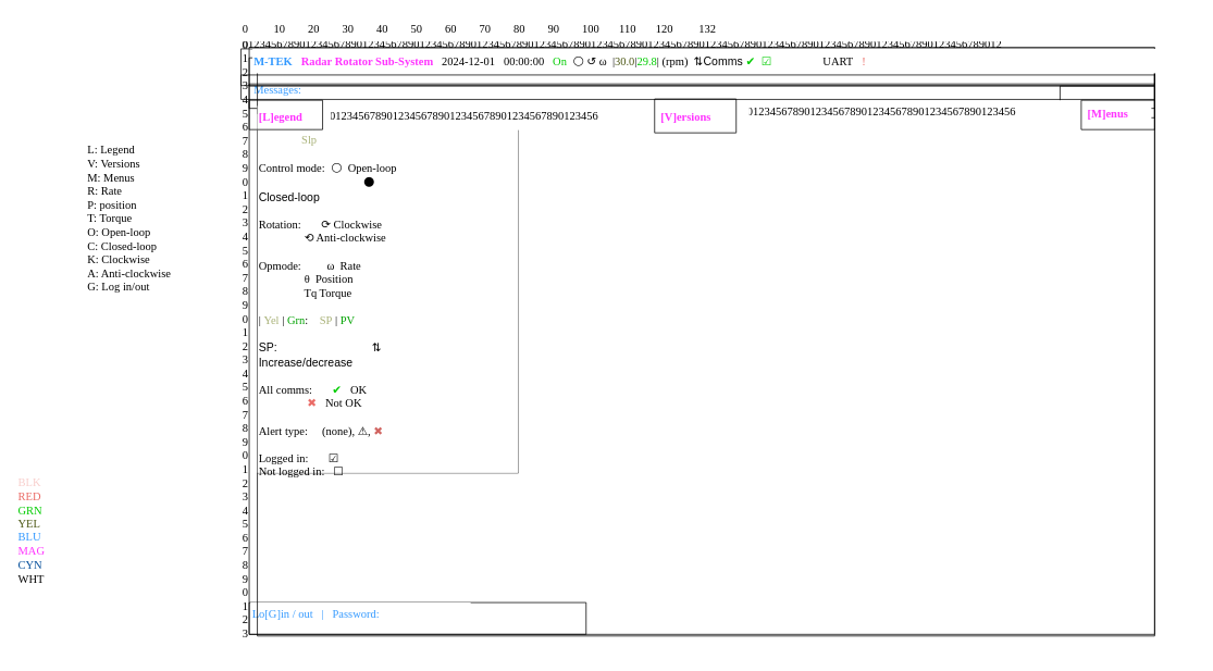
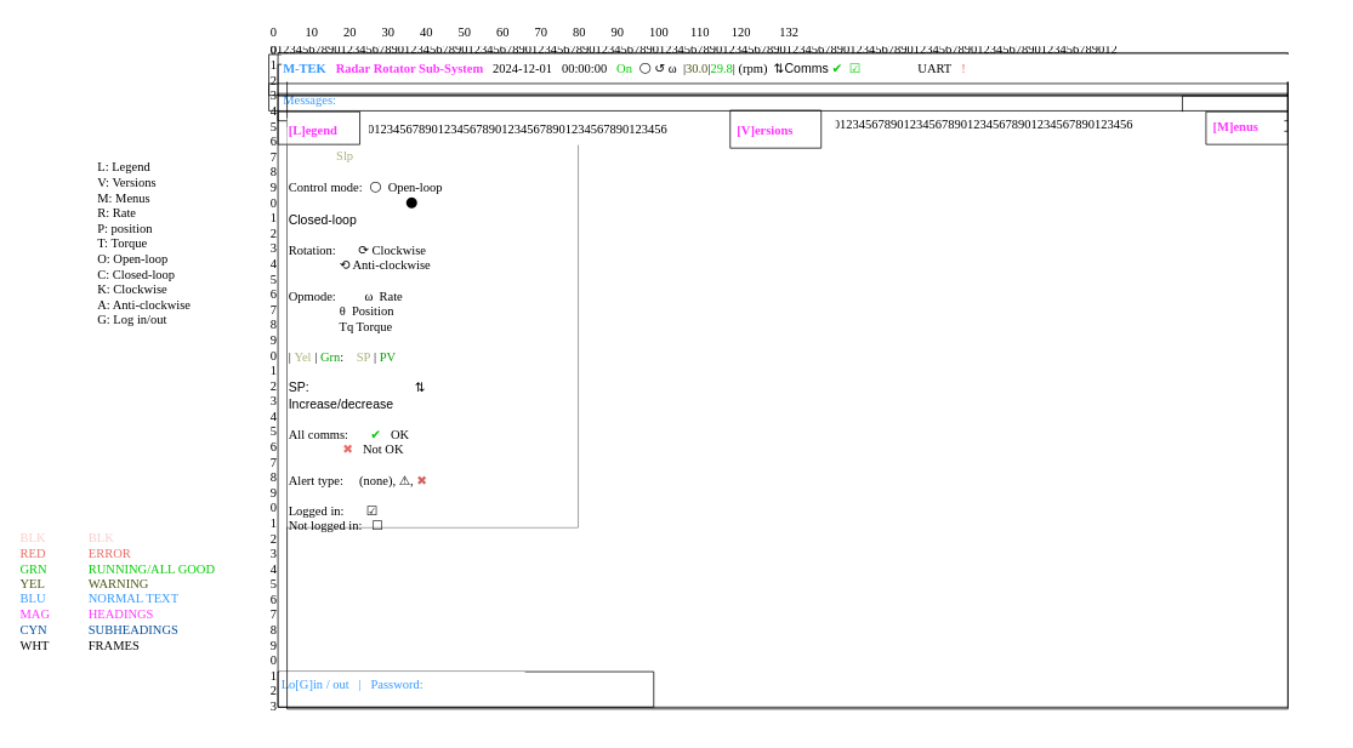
  <mxCell id="0" />
  <mxCell id="1" parent="0" />
  <mxCell id="2" value="&lt;font&gt;0123456789012345678901234567890123456789012345678901234567890123456789012345678901234567890123456789012345678901234567890123456789012&lt;/font&gt;" style="text;html=1;align=left;verticalAlign=middle;resizable=0;points=[];autosize=1;strokeColor=none;fillColor=default;fontFamily=Lucida Console;fontSize=14;" parent="1" vertex="1"><mxGeometry x="295" y="39" width="1150" height="30" as="geometry" /></mxCell>
  <mxCell id="3" value="" style="swimlane;startSize=0;fontFamily=Lucida Console;fontSize=14;" parent="1" vertex="1"><mxGeometry x="305" y="57" width="1110" height="720" as="geometry" /></mxCell>
  <mxCell id="4" value="&lt;font color=&quot;#3399ff&quot;&gt;Messages:&lt;/font&gt;" style="text;html=1;align=left;verticalAlign=middle;resizable=0;points=[];autosize=1;strokeColor=none;fillColor=default;fontFamily=Lucida Console;fontSize=14;" parent="3" vertex="1"><mxGeometry x="4" y="38" width="100" height="30" as="geometry" /></mxCell>
  <mxCell id="5" value="&#10;" style="swimlane;startSize=0;fontFamily=Lucida Console;fontSize=14;" parent="3" vertex="1"><mxGeometry x="-10" y="34" width="1120" height="30" as="geometry" /></mxCell>
  <mxCell id="6" value="&#10;" style="swimlane;startSize=0;fontFamily=Lucida Console;fontSize=14;" parent="3" vertex="1"><mxGeometry y="681" width="413" height="39" as="geometry" /></mxCell>
  <mxCell id="7" value="&lt;span style=&quot;color: rgb(51, 153, 255);&quot;&gt;Lo[G]in / out&amp;nbsp; &amp;nbsp;|&amp;nbsp; &amp;nbsp;&lt;/span&gt;&lt;span style=&quot;color: rgb(51, 153, 255); background-color: initial;&quot;&gt;Password:&lt;/span&gt;" style="text;html=1;align=left;verticalAlign=middle;resizable=0;points=[];autosize=1;strokeColor=none;fillColor=default;fontFamily=Lucida Console;fontSize=14;" parent="6" vertex="1"><mxGeometry x="1.5" width="270" height="30" as="geometry" /></mxCell>
  <mxCell id="8" value="&#10;" style="swimlane;startSize=0;fontFamily=Lucida Console;fontSize=14;" parent="3" vertex="1"><mxGeometry x="-10" y="2" width="1120" height="45" as="geometry" /></mxCell>
  <mxCell id="9" value="&lt;font&gt;0&amp;nbsp; &amp;nbsp; &amp;nbsp; &amp;nbsp; &amp;nbsp;10&amp;nbsp; &amp;nbsp; &amp;nbsp; &amp;nbsp; 20&amp;nbsp; &amp;nbsp; &amp;nbsp; &amp;nbsp; 30&amp;nbsp; &amp;nbsp; &amp;nbsp; &amp;nbsp; 40&amp;nbsp; &amp;nbsp; &amp;nbsp; &amp;nbsp; 50&amp;nbsp; &amp;nbsp; &amp;nbsp; &amp;nbsp; 60&amp;nbsp; &amp;nbsp; &amp;nbsp; &amp;nbsp; 70&amp;nbsp; &amp;nbsp; &amp;nbsp; &amp;nbsp; 80&amp;nbsp; &amp;nbsp; &amp;nbsp; &amp;nbsp; 90&amp;nbsp; &amp;nbsp; &amp;nbsp; &amp;nbsp; 100&amp;nbsp; &amp;nbsp; &amp;nbsp; &amp;nbsp;110&amp;nbsp; &amp;nbsp; &amp;nbsp; &amp;nbsp;120&amp;nbsp; &amp;nbsp; &amp;nbsp; &amp;nbsp; &amp;nbsp;132&amp;nbsp;&lt;/font&gt;" style="text;html=1;align=left;verticalAlign=middle;resizable=0;points=[];autosize=1;strokeColor=none;fillColor=default;fontFamily=Lucida Console;fontSize=14;" parent="1" vertex="1"><mxGeometry x="295" y="20" width="1170" height="30" as="geometry" /></mxCell>
  <mxCell id="10" value="0&lt;div&gt;1&lt;/div&gt;&lt;div&gt;2&lt;/div&gt;&lt;div&gt;3&lt;/div&gt;&lt;div&gt;4&lt;/div&gt;&lt;div&gt;5&lt;/div&gt;&lt;div&gt;6&lt;/div&gt;&lt;div&gt;7&lt;/div&gt;&lt;div&gt;8&lt;/div&gt;&lt;div&gt;9&lt;/div&gt;&lt;div&gt;0&lt;/div&gt;&lt;div&gt;1&lt;/div&gt;&lt;div&gt;2&lt;/div&gt;&lt;div&gt;3&lt;/div&gt;&lt;div&gt;4&lt;/div&gt;&lt;div&gt;5&lt;/div&gt;&lt;div&gt;6&lt;/div&gt;&lt;div&gt;7&lt;/div&gt;&lt;div&gt;8&lt;/div&gt;&lt;div&gt;9&lt;/div&gt;&lt;div&gt;0&lt;/div&gt;&lt;div&gt;1&lt;/div&gt;&lt;div&gt;2&lt;/div&gt;&lt;div&gt;3&lt;/div&gt;&lt;div&gt;4&lt;/div&gt;&lt;div&gt;5&lt;/div&gt;&lt;div&gt;6&lt;/div&gt;&lt;div&gt;7&lt;/div&gt;&lt;div&gt;8&lt;/div&gt;&lt;div&gt;9&lt;/div&gt;&lt;div&gt;0&lt;/div&gt;&lt;div&gt;1&lt;/div&gt;&lt;div&gt;2&lt;/div&gt;&lt;div&gt;3&lt;/div&gt;&lt;div&gt;4&lt;/div&gt;&lt;div&gt;5&lt;/div&gt;&lt;div&gt;6&lt;/div&gt;&lt;div&gt;7&lt;/div&gt;&lt;div&gt;8&lt;/div&gt;&lt;div&gt;9&lt;/div&gt;&lt;div&gt;0&lt;/div&gt;&lt;div&gt;1&lt;/div&gt;&lt;div&gt;2&lt;/div&gt;&lt;div&gt;3&lt;/div&gt;&lt;div&gt;&lt;br&gt;&lt;/div&gt;&lt;div&gt;&lt;br&gt;&lt;/div&gt;" style="text;whiteSpace=wrap;html=1;fontFamily=Lucida Console;fontSize=14;" parent="1" vertex="1"><mxGeometry x="295" y="40" width="24" height="240" as="geometry" /></mxCell>
  <mxCell id="11" value="&lt;div&gt;&lt;font color=&quot;#f8cecc&quot;&gt;BLK&lt;/font&gt;&lt;/div&gt;&lt;div&gt;&lt;font color=&quot;#ea6b66&quot;&gt;RED&lt;/font&gt;&lt;/div&gt;&lt;div&gt;&lt;span style=&quot;color: rgb(0, 204, 0);&quot;&gt;GRN&lt;/span&gt;&lt;/div&gt;&lt;div&gt;&lt;font color=&quot;#495411&quot;&gt;YEL&lt;/font&gt;&lt;/div&gt;&lt;div&gt;&lt;font color=&quot;#3399ff&quot;&gt;BLU&lt;/font&gt;&lt;/div&gt;&lt;div&gt;&lt;font color=&quot;#ff33ff&quot;&gt;MAG&lt;/font&gt;&lt;/div&gt;&lt;div&gt;&lt;font color=&quot;#004c99&quot;&gt;CYN&lt;/font&gt;&lt;/div&gt;&lt;div&gt;WHT&lt;/div&gt;&lt;div&gt;&lt;br&gt;&lt;/div&gt;" style="text;html=1;align=left;verticalAlign=middle;resizable=0;points=[];autosize=1;strokeColor=none;fillColor=default;fontFamily=Lucida Console;fontSize=14;" parent="1" vertex="1"><mxGeometry x="20" y="579" width="50" height="160" as="geometry" /></mxCell>
+ <mxCell id="12" value="&lt;div&gt;&lt;font color=&quot;#f8cecc&quot;&gt;BLK&lt;/font&gt;&lt;/div&gt;&lt;div&gt;&lt;font color=&quot;#ea6b66&quot;&gt;ERROR&lt;/font&gt;&lt;/div&gt;&lt;div&gt;&lt;span style=&quot;color: rgb(0, 204, 0);&quot;&gt;RUNNING/ALL GOOD&lt;/span&gt;&lt;/div&gt;&lt;div&gt;&lt;font color=&quot;#495411&quot;&gt;WARNING&lt;/font&gt;&lt;/div&gt;&lt;div&gt;&lt;font color=&quot;#3399ff&quot;&gt;NORMAL TEXT&lt;/font&gt;&lt;/div&gt;&lt;div&gt;&lt;font color=&quot;#ff33ff&quot;&gt;HEADINGS&lt;/font&gt;&lt;/div&gt;&lt;div&gt;&lt;span style=&quot;background-color: initial;&quot;&gt;&lt;font color=&quot;#004c99&quot;&gt;SUBHEADINGS&lt;/font&gt;&lt;/span&gt;&lt;/div&gt;&lt;div&gt;&lt;span style=&quot;background-color: initial;&quot;&gt;FRAMES&lt;/span&gt;&lt;/div&gt;&lt;div&gt;&lt;br&gt;&lt;/div&gt;" style="text;html=1;align=left;verticalAlign=middle;resizable=0;points=[];autosize=1;strokeColor=none;fillColor=default;fontFamily=Lucida Console;fontSize=14;" parent="1" vertex="1"><mxGeometry x="95" y="579" width="160" height="160" as="geometry" /></mxCell>
  <mxCell id="13" value="&lt;span style=&quot;text-wrap-mode: nowrap; font-family: &amp;quot;Lucida Console&amp;quot;; font-size: 14px;&quot;&gt;L: Legend&lt;/span&gt;&lt;div&gt;&lt;span style=&quot;font-family: &amp;quot;Lucida Console&amp;quot;; font-size: 14px; text-wrap-mode: nowrap;&quot;&gt;V: Versions&lt;/span&gt;&lt;/div&gt;&lt;div&gt;&lt;span style=&quot;font-family: &amp;quot;Lucida Console&amp;quot;; font-size: 14px; text-wrap-mode: nowrap;&quot;&gt;M: Menus&lt;/span&gt;&lt;/div&gt;&lt;div&gt;&lt;font face=&quot;Lucida Console&quot;&gt;&lt;span style=&quot;font-size: 14px; text-wrap-mode: nowrap;&quot;&gt;R: Rate&lt;/span&gt;&lt;/font&gt;&lt;div&gt;&lt;font face=&quot;Lucida Console&quot;&gt;&lt;span style=&quot;font-size: 14px; text-wrap-mode: nowrap;&quot;&gt;P: position&lt;/span&gt;&lt;/font&gt;&lt;/div&gt;&lt;div&gt;&lt;font face=&quot;Lucida Console&quot;&gt;&lt;span style=&quot;font-size: 14px; text-wrap-mode: nowrap;&quot;&gt;T: Torque&lt;/span&gt;&lt;/font&gt;&lt;/div&gt;&lt;div&gt;&lt;font face=&quot;Lucida Console&quot;&gt;&lt;span style=&quot;font-size: 14px; text-wrap-mode: nowrap;&quot;&gt;O: Open-loop&lt;/span&gt;&lt;/font&gt;&lt;/div&gt;&lt;div&gt;&lt;font face=&quot;Lucida Console&quot;&gt;&lt;span style=&quot;font-size: 14px; text-wrap-mode: nowrap;&quot;&gt;C: Closed-loop&lt;/span&gt;&lt;/font&gt;&lt;/div&gt;&lt;div&gt;&lt;font face=&quot;Lucida Console&quot;&gt;&lt;span style=&quot;font-size: 14px; text-wrap-mode: nowrap;&quot;&gt;K: Clockwise&lt;/span&gt;&lt;/font&gt;&lt;/div&gt;&lt;div&gt;&lt;font face=&quot;Lucida Console&quot;&gt;&lt;span style=&quot;font-size: 14px; text-wrap-mode: nowrap;&quot;&gt;A: Anti-clockwise&lt;/span&gt;&lt;/font&gt;&lt;/div&gt;&lt;div&gt;&lt;font face=&quot;Lucida Console&quot;&gt;&lt;span style=&quot;font-size: 14px; text-wrap-mode: nowrap;&quot;&gt;G: Log in/out&lt;/span&gt;&lt;/font&gt;&lt;/div&gt;&lt;div&gt;&lt;font face=&quot;Lucida Console&quot;&gt;&lt;span style=&quot;font-size: 14px; text-wrap-mode: nowrap;&quot;&gt;&lt;br&gt;&lt;/span&gt;&lt;/font&gt;&lt;/div&gt;&lt;/div&gt;" style="text;whiteSpace=wrap;html=1;" parent="1" vertex="1"><mxGeometry x="105" y="169" width="150" height="240" as="geometry" /></mxCell>
  <mxCell id="14" value="&#10;" style="swimlane;startSize=0;fontFamily=Lucida Console;fontSize=14;" parent="1" vertex="1"><mxGeometry x="1299" y="104.5" width="116" height="39" as="geometry" /></mxCell>
  <mxCell id="15" value="" style="swimlane;startSize=0;fontFamily=Lucida Console;fontSize=14;" parent="1" vertex="1"><mxGeometry x="315" y="68" width="1100" height="711" as="geometry" /></mxCell>
  <mxCell id="16" value="&#10;" style="swimlane;startSize=0;fontFamily=Lucida Console;fontSize=14;direction=south;" parent="15" vertex="1"><mxGeometry x="-10" y="34" width="1110" height="30" as="geometry" /></mxCell>
  <mxCell id="17" value="&#10;" style="swimlane;startSize=0;fontFamily=Lucida Console;fontSize=14;" parent="15" vertex="1"><mxGeometry x="-10" y="2" width="1110" height="34.5" as="geometry" /></mxCell>
  <mxCell id="18" value="&#10;" style="swimlane;startSize=0;fontFamily=Lucida Console;fontSize=14;" parent="15" vertex="1"><mxGeometry y="91" width="320" height="420" as="geometry" /></mxCell>
  <mxCell id="19" value="Power state:&amp;nbsp; &amp;nbsp;&lt;span style=&quot;color: rgb(208, 99, 95);&quot;&gt;Off&lt;/span&gt;&lt;div&gt;&amp;nbsp; &amp;nbsp; &amp;nbsp; &amp;nbsp; &amp;nbsp; &amp;nbsp; &amp;nbsp; &amp;nbsp;&lt;span style=&quot;color: rgb(0, 162, 0); background-color: transparent;&quot;&gt;On&lt;/span&gt;&lt;/div&gt;&lt;div&gt;&amp;nbsp; &amp;nbsp; &amp;nbsp; &amp;nbsp; &amp;nbsp; &amp;nbsp; &amp;nbsp; &amp;nbsp;&lt;span style=&quot;color: rgb(168, 177, 119); background-color: transparent;&quot;&gt;Slp&lt;/span&gt;&lt;/div&gt;&lt;div&gt;&lt;div&gt;&lt;span style=&quot;background-color: transparent; color: light-dark(rgb(0, 0, 0), rgb(255, 255, 255));&quot;&gt;&amp;nbsp;&lt;/span&gt;&lt;/div&gt;&lt;div&gt;&lt;div&gt;&lt;font&gt;Control mode:&amp;nbsp; ⚪&amp;nbsp; Open-loop&amp;nbsp;&lt;b style=&quot;color: rgb(255, 51, 255);&quot;&gt;&lt;/b&gt;&lt;/font&gt;&lt;/div&gt;&lt;div&gt;&lt;span style=&quot;font-family: Helvetica; text-wrap-mode: wrap;&quot;&gt;&lt;font&gt;&amp;nbsp; &amp;nbsp; &amp;nbsp; &amp;nbsp; &amp;nbsp; &amp;nbsp; &amp;nbsp; &amp;nbsp; &amp;nbsp; &amp;nbsp; &amp;nbsp; &amp;nbsp; &amp;nbsp; &amp;nbsp; &amp;nbsp; &amp;nbsp; &amp;nbsp;⚫&amp;nbsp; &amp;nbsp; Closed-loop&lt;/font&gt;&lt;/span&gt;&lt;/div&gt;&lt;div&gt;&lt;br&gt;&lt;/div&gt;&lt;div&gt;&lt;div&gt;Rotation:&amp;nbsp; &amp;nbsp; &amp;nbsp; &lt;font style=&quot;background-color: initial;&quot;&gt;&amp;nbsp;&lt;/font&gt;&lt;span style=&quot;background-color: initial;&quot;&gt;⟳&amp;nbsp;&lt;/span&gt;&lt;span style=&quot;background-color: initial;&quot;&gt;Clockwise&lt;/span&gt;&lt;/div&gt;&lt;div&gt;&lt;span style=&quot;background-color: initial;&quot;&gt;&amp;nbsp; &amp;nbsp; &amp;nbsp; &amp;nbsp; &amp;nbsp; &amp;nbsp; &amp;nbsp; &amp;nbsp;&amp;nbsp;&lt;/span&gt;&lt;span style=&quot;background-color: initial;&quot;&gt;⟲ A&lt;/span&gt;&lt;span style=&quot;background-color: initial;&quot;&gt;nti-clockwise&lt;/span&gt;&lt;/div&gt;&lt;/div&gt;&lt;div&gt;&lt;div&gt;&lt;br&gt;&lt;/div&gt;&lt;div&gt;Opmode:&amp;nbsp; &amp;nbsp; &amp;nbsp; &amp;nbsp; &amp;nbsp;ω&amp;nbsp; Rate&amp;nbsp;&lt;/div&gt;&lt;div&gt;&amp;nbsp; &amp;nbsp; &amp;nbsp; &amp;nbsp; &amp;nbsp; &amp;nbsp; &amp;nbsp; &amp;nbsp; θ&amp;nbsp; Position&lt;/div&gt;&lt;div&gt;&amp;nbsp; &amp;nbsp; &amp;nbsp; &amp;nbsp; &amp;nbsp; &amp;nbsp; &amp;nbsp; &amp;nbsp; Tq Torque&lt;/div&gt;&lt;/div&gt;&lt;/div&gt;&lt;div&gt;&lt;br&gt;&lt;/div&gt;&lt;div&gt;|&amp;nbsp;&lt;span style=&quot;color: rgb(168, 177, 119); background-color: transparent;&quot;&gt;Yel&amp;nbsp;&lt;/span&gt;&lt;span style=&quot;background-color: transparent; color: light-dark(rgb(0, 0, 0), rgb(255, 255, 255));&quot;&gt;|&amp;nbsp;&lt;/span&gt;&lt;span style=&quot;color: rgb(0, 162, 0); background-color: transparent;&quot;&gt;Grn&lt;/span&gt;&lt;span style=&quot;background-color: transparent; color: light-dark(rgb(0, 0, 0), rgb(255, 255, 255));&quot;&gt;:&amp;nbsp; &amp;nbsp;&amp;nbsp;&lt;/span&gt;&lt;span style=&quot;background-color: transparent; color: rgb(168, 177, 119);&quot;&gt;SP&amp;nbsp;&lt;/span&gt;&lt;span style=&quot;background-color: transparent; color: light-dark(rgb(0, 0, 0), rgb(255, 255, 255));&quot;&gt;|&amp;nbsp;&lt;/span&gt;&lt;span style=&quot;background-color: transparent; color: rgb(0, 162, 0);&quot;&gt;PV&lt;/span&gt;&lt;/div&gt;&lt;div&gt;&amp;nbsp;&lt;/div&gt;&lt;div&gt;&lt;div&gt;&lt;span style=&quot;font-family: Helvetica; text-wrap-mode: wrap;&quot;&gt;SP:&amp;nbsp; &amp;nbsp; &amp;nbsp; &amp;nbsp; &amp;nbsp; &amp;nbsp; &amp;nbsp; &amp;nbsp; &amp;nbsp; &amp;nbsp; &amp;nbsp; &amp;nbsp; &amp;nbsp; &amp;nbsp; &amp;nbsp;&amp;nbsp;&lt;/span&gt;&lt;span style=&quot;background-color: initial; text-wrap-mode: wrap;&quot;&gt;&lt;font face=&quot;Helvetica&quot;&gt;⇅&amp;nbsp; &amp;nbsp; &amp;nbsp; Increase/decrease&amp;nbsp;&amp;nbsp;&lt;/font&gt;&lt;/span&gt;&lt;/div&gt;&lt;/div&gt;&lt;div&gt;&lt;br&gt;&lt;/div&gt;&lt;div&gt;All comms:&amp;nbsp; &amp;nbsp; &amp;nbsp; &amp;nbsp;&lt;span style=&quot;background-color: initial;&quot;&gt;&lt;font color=&quot;#00cc00&quot;&gt;✔&lt;/font&gt;&lt;/span&gt;&lt;span style=&quot;background-color: initial;&quot;&gt;&amp;nbsp; &amp;nbsp;OK&lt;/span&gt;&lt;/div&gt;&lt;div&gt;&amp;nbsp; &amp;nbsp; &amp;nbsp; &amp;nbsp; &amp;nbsp; &amp;nbsp; &amp;nbsp; &amp;nbsp; &amp;nbsp;&lt;span style=&quot;background-color: initial;&quot;&gt;&lt;font color=&quot;#ea6b66&quot;&gt;✖&lt;/font&gt;&lt;/span&gt;&lt;span style=&quot;background-color: initial;&quot;&gt;&amp;nbsp; &amp;nbsp;Not OK&lt;/span&gt;&lt;/div&gt;&lt;div&gt;&lt;span style=&quot;background-color: initial;&quot;&gt;&lt;br&gt;&lt;/span&gt;&lt;/div&gt;&lt;div&gt;&lt;span style=&quot;background-color: initial;&quot;&gt;Alert type:&amp;nbsp; &amp;nbsp; &amp;nbsp;(none),&lt;/span&gt;&lt;span style=&quot;background-color: transparent;&quot;&gt;&amp;nbsp;&lt;/span&gt;⚠&lt;span style=&quot;background-color: transparent; color: light-dark(rgb(0, 0, 0), rgb(255, 255, 255));&quot;&gt;,&amp;nbsp;&lt;/span&gt;&lt;span style=&quot;background-color: transparent; color: rgb(208, 99, 95);&quot;&gt;✖&lt;/span&gt;&lt;/div&gt;&lt;div&gt;&lt;br&gt;&lt;/div&gt;&lt;div&gt;Logged in:&amp;nbsp; &amp;nbsp; &amp;nbsp; &amp;nbsp;☑&lt;span style=&quot;background-color: transparent; color: light-dark(rgb(0, 0, 0), rgb(255, 255, 255));&quot;&gt;&amp;nbsp;&lt;/span&gt;&lt;/div&gt;&lt;div&gt;Not logged in:&amp;nbsp; &amp;nbsp;☐&lt;/div&gt;&lt;/div&gt;" style="text;html=1;align=left;verticalAlign=middle;resizable=0;points=[];autosize=1;strokeColor=none;fillColor=default;fontFamily=Lucida Console;fontSize=14;" parent="18" vertex="1"><mxGeometry y="-20" width="320" height="440" as="geometry" /></mxCell>
  <mxCell id="20" value="&lt;font&gt;01234567890123456789012345678901234567890123456&lt;/font&gt;" style="text;html=1;align=left;verticalAlign=middle;resizable=0;points=[];autosize=1;strokeColor=none;fillColor=default;fontFamily=Lucida Console;fontSize=14;" parent="1" vertex="1"><mxGeometry x="402" y="126.5" width="420" height="30" as="geometry" /></mxCell>
  <mxCell id="21" value="&lt;font&gt;01234567890123456789012345678901234567890123456&lt;/font&gt;" style="text;html=1;align=left;verticalAlign=middle;resizable=0;points=[];autosize=1;strokeColor=none;fillColor=default;fontFamily=Lucida Console;fontSize=14;" parent="1" vertex="1"><mxGeometry x="914" y="122" width="420" height="30" as="geometry" /></mxCell>
  <mxCell id="22" value="" style="group" parent="1" vertex="1" connectable="0"><mxGeometry x="309" y="122" width="116" height="39" as="geometry" /></mxCell>
  <mxCell id="23" value="&lt;b style=&quot;color: rgb(255, 51, 255);&quot;&gt;&lt;font&gt;[L]egend&lt;/font&gt;&lt;/b&gt;" style="text;html=1;align=left;verticalAlign=middle;resizable=0;points=[];autosize=1;strokeColor=none;fillColor=default;fontFamily=Lucida Console;fontSize=14;" parent="22" vertex="1"><mxGeometry x="6" y="7" width="90" height="30" as="geometry" /></mxCell>
  <mxCell id="24" value="" style="group" parent="1" vertex="1" connectable="0"><mxGeometry x="802" y="122" width="116" height="40" as="geometry" /></mxCell>
  <mxCell id="25" value="&lt;b style=&quot;color: rgb(255, 51, 255);&quot;&gt;&lt;font&gt;[V]ersions&lt;/font&gt;&lt;/b&gt;" style="text;html=1;align=left;verticalAlign=middle;resizable=0;points=[];autosize=1;strokeColor=none;fillColor=default;fontFamily=Lucida Console;fontSize=14;" parent="24" vertex="1"><mxGeometry x="6" y="7" width="110" height="30" as="geometry" /></mxCell>
  <mxCell id="26" value="&#10;" style="swimlane;startSize=0;fontFamily=Lucida Console;fontSize=14;" parent="24" vertex="1"><mxGeometry y="-1.5" width="100" height="41.5" as="geometry" /></mxCell>
  <mxCell id="27" value="&lt;b style=&quot;color: rgb(255, 51, 255);&quot;&gt;&lt;font&gt;[M]enus&lt;/font&gt;&lt;/b&gt;" style="text;html=1;align=left;verticalAlign=middle;resizable=0;points=[];autosize=1;strokeColor=none;fillColor=default;fontFamily=Lucida Console;fontSize=14;" parent="1" vertex="1"><mxGeometry x="1331" y="124.5" width="80" height="30" as="geometry" /></mxCell>
  <mxCell id="28" value="&#10;" style="swimlane;startSize=0;fontFamily=Lucida Console;fontSize=14;" parent="1" vertex="1"><mxGeometry x="305" y="122" width="90" height="36" as="geometry" /></mxCell>
  <mxCell id="29" value="&#10;" style="swimlane;startSize=0;fontFamily=Lucida Console;fontSize=14;" parent="1" vertex="1"><mxGeometry x="1325" y="122" width="90" height="36" as="geometry" /></mxCell>
  <mxCell id="30" value="&lt;font color=&quot;#3399ff&quot;&gt;&lt;b&gt;M-TEK&lt;/b&gt;&amp;nbsp; &amp;nbsp;&lt;/font&gt;&lt;font color=&quot;#ff33ff&quot;&gt;&lt;b&gt;Radar Rotator Sub-System&amp;nbsp; &amp;nbsp;&lt;/b&gt;&lt;/font&gt;2024-12-01&amp;nbsp; &amp;nbsp;00:00:00&amp;nbsp; &amp;nbsp;&lt;font color=&quot;#00cc00&quot;&gt;On&amp;nbsp;&amp;nbsp;&lt;/font&gt;⚪&amp;nbsp;&lt;span style=&quot;background-color: initial;&quot;&gt;↺&amp;nbsp;&lt;/span&gt;ω&amp;nbsp; |&lt;font color=&quot;#495411&quot;&gt;30.0&lt;/font&gt;|&lt;font color=&quot;#00cc00&quot;&gt;29.8&lt;/font&gt;| (rpm)&amp;nbsp;&amp;nbsp;&lt;span style=&quot;font-family: Helvetica; text-wrap-mode: wrap;&quot;&gt;⇅Comms&amp;nbsp;&lt;/span&gt;&lt;span style=&quot;color: rgb(0, 204, 0);&quot;&gt;✔&amp;nbsp;&amp;nbsp;&lt;/span&gt;&lt;font color=&quot;#00cc00&quot;&gt;☑&lt;/font&gt;&amp;nbsp; &amp;nbsp; &amp;nbsp; &amp;nbsp; &amp;nbsp; &amp;nbsp; &amp;nbsp; &amp;nbsp; &amp;nbsp; UART&lt;span style=&quot;color: rgb(0, 204, 0);&quot;&gt;&amp;nbsp; &amp;nbsp;&lt;/span&gt;&lt;font color=&quot;#ea6b66&quot;&gt;!&lt;/font&gt;" style="text;html=1;align=left;verticalAlign=middle;resizable=0;points=[];autosize=1;strokeColor=none;fillColor=default;labelBackgroundColor=none;fontFamily=Lucida Console;fontSize=14;" parent="1" vertex="1"><mxGeometry x="309" width="1120" height="30" as="geometry" y="59" /></mxCell>
